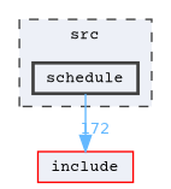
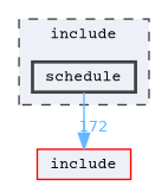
  digraph {
    compound=true
    fontname="Courier Prime"
    node [fillcolor="#edf0f7" fontname="Courier Prime" fontsize=10 shape=box]
    n1 [color=grey25 height=0.2 label=schedule style="filled,bold" width=0.4]
    n2 [color=red height=0.2 label=include style=filled width=0.4]
    subgraph cluster_1 {
      bgcolor="#edf0f7"
      fontsize=10
-     label=src
+     label=include
      pencolor=grey25
      style="filled,dashed"
      n1
    }
    n1 -> n2 [color=steelblue1 fontcolor=steelblue1 fontname="Courier Prime" fontsize=10 headlabel=172 labeldistance=1.5 labelfontname=Helvetica labelfontsize=10]
  }
